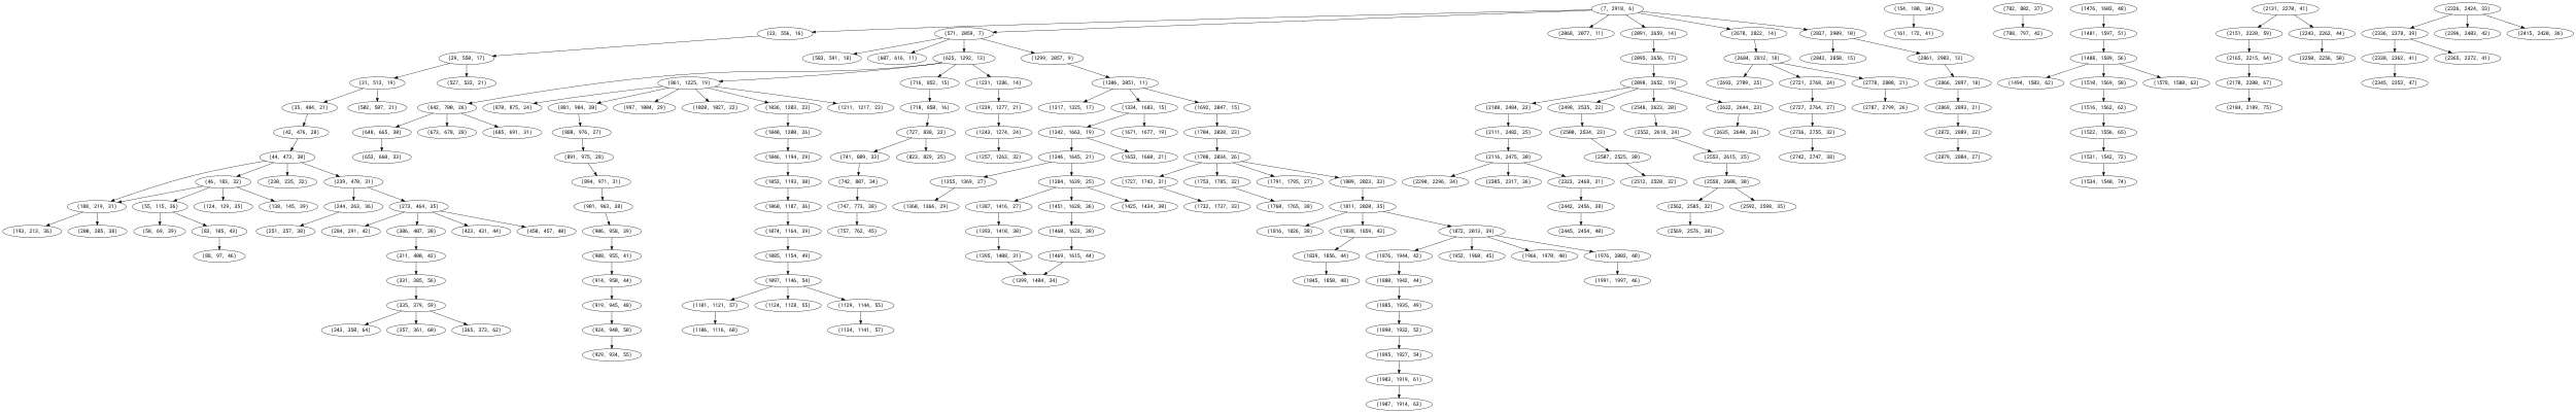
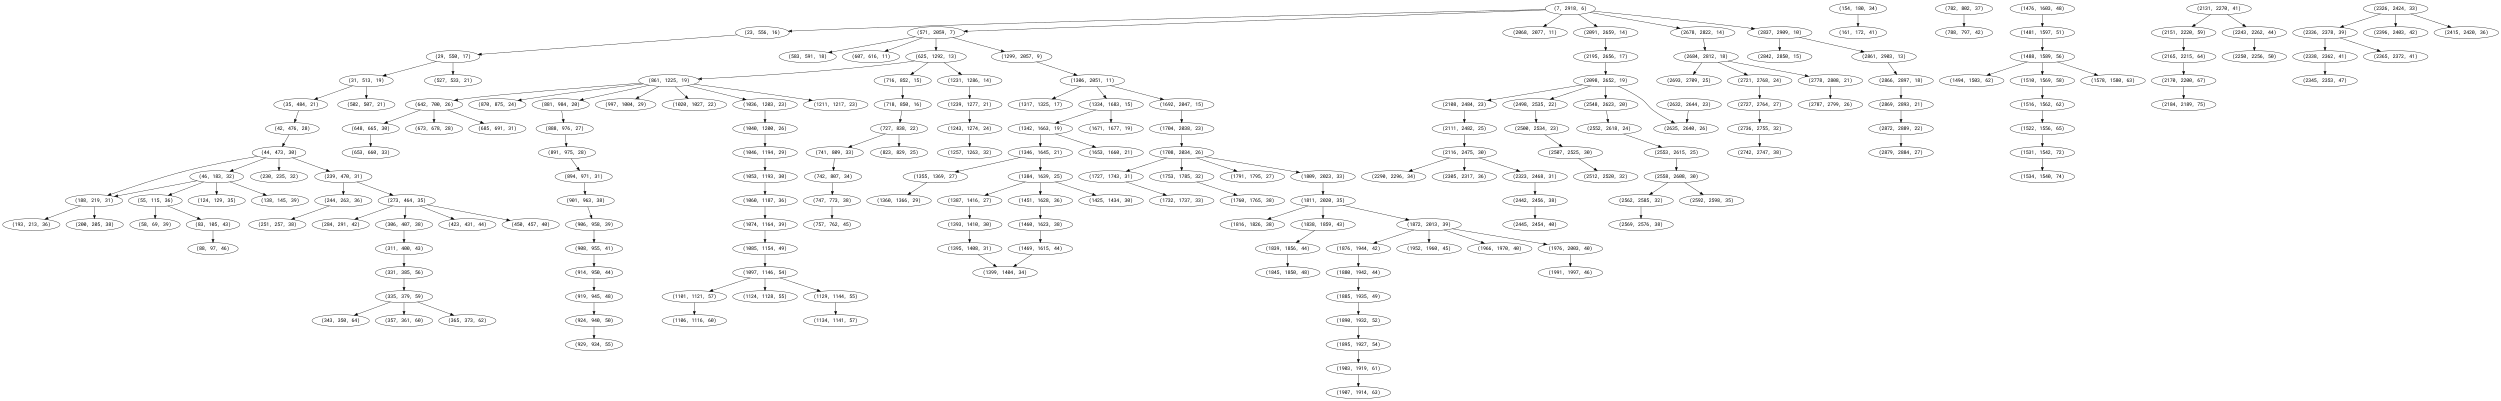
  digraph {
    fontname="Roboto Mono"
    node [fontname="Roboto Mono"]
    edge [fontname="Roboto Mono"]
    "(7, 2918, 6)"
    "(23, 556, 16)"
    "(571, 2059, 7)"
    "(2068, 2077, 11)"
    "(2091, 2659, 14)"
    "(2678, 2822, 14)"
    "(2837, 2909, 10)"
    "(29, 550, 17)"
    "(583, 591, 18)"
    "(607, 616, 11)"
    "(625, 1292, 13)"
    "(1299, 2057, 9)"
-   "(2095, 2656, 17)"
+   "(2095, 2656, 17)" [label="(2195, 2656, 17)"]
    "(2684, 2812, 18)"
    "(2842, 2850, 15)"
    "(2861, 2903, 13)"
    "(31, 513, 19)"
    "(527, 533, 21)"
    "(35, 484, 21)"
    "(502, 507, 21)"
    "(42, 476, 28)"
    "(44, 473, 30)"
    "(46, 183, 32)"
    "(188, 219, 31)"
    "(230, 235, 32)"
    "(239, 470, 31)"
    "(55, 115, 36)"
    "(124, 129, 35)"
    "(138, 145, 39)"
    "(193, 213, 36)"
    "(200, 205, 38)"
    "(244, 263, 36)"
    "(273, 464, 35)"
    "(58, 69, 39)"
    "(83, 105, 43)"
    "(154, 180, 34)"
    "(161, 172, 41)"
    "(88, 97, 46)"
    "(251, 257, 38)"
    "(284, 291, 42)"
    "(306, 407, 38)"
    "(423, 431, 44)"
    "(450, 457, 40)"
    "(311, 400, 43)"
    "(331, 385, 56)"
    "(335, 379, 59)"
    "(343, 350, 64)"
    "(357, 361, 60)"
    "(365, 373, 62)"
    "(642, 700, 26)"
    "(716, 852, 15)"
    "(861, 1225, 19)"
    "(1231, 1286, 14)"
    "(1306, 2051, 11)"
    "(648, 665, 30)"
    "(673, 678, 28)"
    "(685, 691, 31)"
    "(718, 850, 16)"
    "(870, 875, 24)"
    "(881, 984, 20)"
    "(997, 1004, 29)"
    "(1020, 1027, 22)"
    "(1036, 1203, 23)"
    "(1211, 1217, 23)"
    "(1239, 1277, 21)"
    "(653, 660, 33)"
    "(727, 838, 22)"
    "(741, 809, 33)"
    "(823, 829, 25)"
    "(742, 807, 34)"
    "(747, 773, 38)"
    "(757, 762, 45)"
    "(782, 802, 37)"
    "(788, 797, 42)"
    "(888, 976, 27)"
    "(1040, 1200, 26)"
    "(891, 975, 28)"
    "(894, 971, 31)"
    "(901, 963, 38)"
    "(906, 958, 39)"
    "(908, 955, 41)"
    "(914, 950, 44)"
    "(919, 945, 48)"
    "(924, 940, 50)"
    "(929, 934, 55)"
    "(1046, 1194, 29)"
    "(1053, 1193, 30)"
    "(1060, 1187, 36)"
    "(1074, 1164, 39)"
    "(1085, 1154, 49)"
    "(1097, 1146, 54)"
    "(1101, 1121, 57)"
    "(1124, 1128, 55)"
    "(1129, 1144, 55)"
    "(1106, 1116, 60)"
    "(1134, 1141, 57)"
    "(1243, 1274, 24)"
    "(1257, 1263, 32)"
    "(1317, 1325, 17)"
    "(1334, 1683, 15)"
    "(1692, 2047, 15)"
    "(1342, 1663, 19)"
    "(1671, 1677, 19)"
    "(1704, 2038, 23)"
    "(1346, 1645, 21)"
    "(1653, 1660, 21)"
    "(1355, 1369, 27)"
    "(1384, 1639, 25)"
    "(1360, 1366, 29)"
    "(1387, 1416, 27)"
    "(1425, 1434, 30)"
    "(1451, 1628, 36)"
    "(1393, 1410, 30)"
    "(1460, 1623, 38)"
    "(1395, 1408, 31)"
    "(1399, 1404, 34)"
    "(1469, 1615, 44)"
    "(1476, 1603, 48)"
    "(1481, 1597, 51)"
    "(1488, 1589, 56)"
    "(1494, 1503, 62)"
    "(1510, 1569, 58)"
    "(1578, 1580, 63)"
    "(1516, 1562, 62)"
    "(1522, 1556, 65)"
    "(1531, 1542, 72)"
    "(1534, 1540, 74)"
    "(1708, 2034, 26)"
    "(1727, 1743, 31)"
    "(1753, 1785, 32)"
    "(1791, 1795, 27)"
    "(1809, 2023, 33)"
    "(1732, 1737, 33)"
    "(1760, 1765, 38)"
    "(1811, 2020, 35)"
    "(1816, 1826, 38)"
    "(1838, 1859, 43)"
    "(1872, 2013, 39)"
    "(1839, 1856, 44)"
    "(1876, 1944, 42)"
    "(1952, 1960, 45)"
    "(1966, 1970, 40)"
    "(1976, 2003, 40)"
    "(1845, 1850, 48)"
    "(1880, 1942, 44)"
    "(1991, 1997, 46)"
    "(1885, 1935, 49)"
    "(1890, 1932, 52)"
    "(1895, 1927, 54)"
    "(1903, 1919, 61)"
    "(1907, 1914, 63)"
    "(2098, 2652, 19)"
    "(2108, 2484, 23)"
    "(2498, 2535, 22)"
    "(2548, 2623, 20)"
    "(2632, 2644, 23)"
    "(2111, 2482, 25)"
    "(2500, 2534, 23)"
    "(2552, 2618, 24)"
    "(2635, 2640, 26)"
    "(2116, 2475, 30)"
    "(2290, 2296, 34)"
    "(2305, 2317, 36)"
    "(2323, 2468, 31)"
    "(2442, 2456, 38)"
    "(2131, 2270, 41)"
    "(2151, 2220, 59)"
    "(2243, 2262, 44)"
    "(2165, 2215, 64)"
    "(2250, 2256, 50)"
    "(2170, 2200, 67)"
    "(2184, 2189, 75)"
    "(2326, 2424, 33)"
    "(2336, 2378, 39)"
    "(2396, 2403, 42)"
    "(2415, 2420, 36)"
    "(2445, 2454, 40)"
    "(2338, 2362, 41)"
    "(2365, 2372, 41)"
    "(2345, 2353, 47)"
    "(2507, 2525, 30)"
    "(2512, 2520, 32)"
    "(2553, 2615, 25)"
    "(2558, 2608, 30)"
    "(2562, 2585, 32)"
    "(2592, 2598, 35)"
    "(2569, 2576, 38)"
    "(2693, 2709, 25)"
    "(2721, 2768, 24)"
    "(2778, 2808, 21)"
    "(2727, 2764, 27)"
    "(2787, 2799, 26)"
    "(2736, 2755, 32)"
    "(2742, 2747, 38)"
    "(2866, 2897, 18)"
    "(2869, 2893, 21)"
    "(2872, 2889, 22)"
    "(2879, 2884, 27)"
    "(7, 2918, 6)" -> "(23, 556, 16)"
    "(7, 2918, 6)" -> "(571, 2059, 7)"
    "(7, 2918, 6)" -> "(2068, 2077, 11)"
    "(7, 2918, 6)" -> "(2091, 2659, 14)"
    "(7, 2918, 6)" -> "(2678, 2822, 14)"
    "(7, 2918, 6)" -> "(2837, 2909, 10)"
    "(23, 556, 16)" -> "(29, 550, 17)"
    "(571, 2059, 7)" -> "(583, 591, 18)"
    "(571, 2059, 7)" -> "(607, 616, 11)"
    "(571, 2059, 7)" -> "(625, 1292, 13)"
    "(571, 2059, 7)" -> "(1299, 2057, 9)"
    "(2091, 2659, 14)" -> "(2095, 2656, 17)"
    "(2678, 2822, 14)" -> "(2684, 2812, 18)"
    "(2837, 2909, 10)" -> "(2842, 2850, 15)"
    "(2837, 2909, 10)" -> "(2861, 2903, 13)"
    "(29, 550, 17)" -> "(31, 513, 19)"
    "(29, 550, 17)" -> "(527, 533, 21)"
-   "(625, 1292, 13)" -> "(642, 700, 26)"
+   "(861, 1225, 19)" -> "(642, 700, 26)"
    "(625, 1292, 13)" -> "(716, 852, 15)"
    "(625, 1292, 13)" -> "(861, 1225, 19)"
    "(625, 1292, 13)" -> "(1231, 1286, 14)"
    "(1299, 2057, 9)" -> "(1306, 2051, 11)"
    "(2095, 2656, 17)" -> "(2098, 2652, 19)"
    "(2684, 2812, 18)" -> "(2693, 2709, 25)"
    "(2684, 2812, 18)" -> "(2721, 2768, 24)"
    "(2684, 2812, 18)" -> "(2778, 2808, 21)"
    "(2861, 2903, 13)" -> "(2866, 2897, 18)"
    "(31, 513, 19)" -> "(35, 484, 21)"
    "(31, 513, 19)" -> "(502, 507, 21)"
    "(35, 484, 21)" -> "(42, 476, 28)"
    "(42, 476, 28)" -> "(44, 473, 30)"
    "(44, 473, 30)" -> "(46, 183, 32)"
    "(44, 473, 30)" -> "(188, 219, 31)"
    "(44, 473, 30)" -> "(230, 235, 32)"
    "(44, 473, 30)" -> "(239, 470, 31)"
    "(46, 183, 32)" -> "(188, 219, 31)"
    "(46, 183, 32)" -> "(55, 115, 36)"
    "(46, 183, 32)" -> "(124, 129, 35)"
    "(46, 183, 32)" -> "(138, 145, 39)"
    "(188, 219, 31)" -> "(193, 213, 36)"
    "(188, 219, 31)" -> "(200, 205, 38)"
    "(239, 470, 31)" -> "(244, 263, 36)"
    "(239, 470, 31)" -> "(273, 464, 35)"
    "(55, 115, 36)" -> "(58, 69, 39)"
    "(55, 115, 36)" -> "(83, 105, 43)"
    "(244, 263, 36)" -> "(251, 257, 38)"
    "(273, 464, 35)" -> "(284, 291, 42)"
    "(273, 464, 35)" -> "(306, 407, 38)"
    "(273, 464, 35)" -> "(423, 431, 44)"
    "(273, 464, 35)" -> "(450, 457, 40)"
    "(83, 105, 43)" -> "(88, 97, 46)"
    "(154, 180, 34)" -> "(161, 172, 41)"
    "(306, 407, 38)" -> "(311, 400, 43)"
    "(311, 400, 43)" -> "(331, 385, 56)"
    "(331, 385, 56)" -> "(335, 379, 59)"
    "(335, 379, 59)" -> "(343, 350, 64)"
    "(335, 379, 59)" -> "(357, 361, 60)"
    "(335, 379, 59)" -> "(365, 373, 62)"
    "(642, 700, 26)" -> "(648, 665, 30)"
    "(642, 700, 26)" -> "(673, 678, 28)"
    "(642, 700, 26)" -> "(685, 691, 31)"
    "(716, 852, 15)" -> "(718, 850, 16)"
    "(861, 1225, 19)" -> "(870, 875, 24)"
    "(861, 1225, 19)" -> "(881, 984, 20)"
    "(861, 1225, 19)" -> "(997, 1004, 29)"
    "(861, 1225, 19)" -> "(1020, 1027, 22)"
    "(861, 1225, 19)" -> "(1036, 1203, 23)"
    "(861, 1225, 19)" -> "(1211, 1217, 23)"
    "(1231, 1286, 14)" -> "(1239, 1277, 21)"
    "(1306, 2051, 11)" -> "(1317, 1325, 17)"
    "(1306, 2051, 11)" -> "(1334, 1683, 15)"
    "(1306, 2051, 11)" -> "(1692, 2047, 15)"
    "(648, 665, 30)" -> "(653, 660, 33)"
    "(718, 850, 16)" -> "(727, 838, 22)"
    "(881, 984, 20)" -> "(888, 976, 27)"
    "(1036, 1203, 23)" -> "(1040, 1200, 26)"
    "(1239, 1277, 21)" -> "(1243, 1274, 24)"
    "(727, 838, 22)" -> "(741, 809, 33)"
    "(727, 838, 22)" -> "(823, 829, 25)"
    "(741, 809, 33)" -> "(742, 807, 34)"
    "(742, 807, 34)" -> "(747, 773, 38)"
    "(747, 773, 38)" -> "(757, 762, 45)"
    "(782, 802, 37)" -> "(788, 797, 42)"
    "(888, 976, 27)" -> "(891, 975, 28)"
    "(1040, 1200, 26)" -> "(1046, 1194, 29)"
    "(891, 975, 28)" -> "(894, 971, 31)"
    "(894, 971, 31)" -> "(901, 963, 38)"
    "(901, 963, 38)" -> "(906, 958, 39)"
    "(906, 958, 39)" -> "(908, 955, 41)"
    "(908, 955, 41)" -> "(914, 950, 44)"
    "(914, 950, 44)" -> "(919, 945, 48)"
    "(919, 945, 48)" -> "(924, 940, 50)"
    "(924, 940, 50)" -> "(929, 934, 55)"
    "(1046, 1194, 29)" -> "(1053, 1193, 30)"
    "(1053, 1193, 30)" -> "(1060, 1187, 36)"
    "(1060, 1187, 36)" -> "(1074, 1164, 39)"
    "(1074, 1164, 39)" -> "(1085, 1154, 49)"
    "(1085, 1154, 49)" -> "(1097, 1146, 54)"
    "(1097, 1146, 54)" -> "(1101, 1121, 57)"
    "(1097, 1146, 54)" -> "(1124, 1128, 55)"
    "(1097, 1146, 54)" -> "(1129, 1144, 55)"
    "(1101, 1121, 57)" -> "(1106, 1116, 60)"
    "(1129, 1144, 55)" -> "(1134, 1141, 57)"
    "(1243, 1274, 24)" -> "(1257, 1263, 32)"
    "(1334, 1683, 15)" -> "(1342, 1663, 19)"
    "(1334, 1683, 15)" -> "(1671, 1677, 19)"
    "(1692, 2047, 15)" -> "(1704, 2038, 23)"
    "(1342, 1663, 19)" -> "(1346, 1645, 21)"
    "(1342, 1663, 19)" -> "(1653, 1660, 21)"
    "(1704, 2038, 23)" -> "(1708, 2034, 26)"
    "(1346, 1645, 21)" -> "(1355, 1369, 27)"
    "(1346, 1645, 21)" -> "(1384, 1639, 25)"
    "(1355, 1369, 27)" -> "(1360, 1366, 29)"
    "(1384, 1639, 25)" -> "(1387, 1416, 27)"
    "(1384, 1639, 25)" -> "(1425, 1434, 30)"
    "(1384, 1639, 25)" -> "(1451, 1628, 36)"
    "(1387, 1416, 27)" -> "(1393, 1410, 30)"
    "(1451, 1628, 36)" -> "(1460, 1623, 38)"
    "(1393, 1410, 30)" -> "(1395, 1408, 31)"
    "(1460, 1623, 38)" -> "(1469, 1615, 44)"
    "(1395, 1408, 31)" -> "(1399, 1404, 34)"
    "(1469, 1615, 44)" -> "(1399, 1404, 34)"
    "(1476, 1603, 48)" -> "(1481, 1597, 51)"
    "(1481, 1597, 51)" -> "(1488, 1589, 56)"
    "(1488, 1589, 56)" -> "(1494, 1503, 62)"
    "(1488, 1589, 56)" -> "(1510, 1569, 58)"
    "(1488, 1589, 56)" -> "(1578, 1580, 63)"
    "(1510, 1569, 58)" -> "(1516, 1562, 62)"
    "(1516, 1562, 62)" -> "(1522, 1556, 65)"
    "(1522, 1556, 65)" -> "(1531, 1542, 72)"
    "(1531, 1542, 72)" -> "(1534, 1540, 74)"
    "(1708, 2034, 26)" -> "(1727, 1743, 31)"
    "(1708, 2034, 26)" -> "(1753, 1785, 32)"
    "(1708, 2034, 26)" -> "(1791, 1795, 27)"
    "(1708, 2034, 26)" -> "(1809, 2023, 33)"
    "(1727, 1743, 31)" -> "(1732, 1737, 33)"
    "(1753, 1785, 32)" -> "(1760, 1765, 38)"
    "(1809, 2023, 33)" -> "(1811, 2020, 35)"
    "(1811, 2020, 35)" -> "(1816, 1826, 38)"
    "(1811, 2020, 35)" -> "(1838, 1859, 43)"
    "(1811, 2020, 35)" -> "(1872, 2013, 39)"
    "(1838, 1859, 43)" -> "(1839, 1856, 44)"
    "(1872, 2013, 39)" -> "(1876, 1944, 42)"
    "(1872, 2013, 39)" -> "(1952, 1960, 45)"
    "(1872, 2013, 39)" -> "(1966, 1970, 40)"
    "(1872, 2013, 39)" -> "(1976, 2003, 40)"
    "(1839, 1856, 44)" -> "(1845, 1850, 48)"
    "(1876, 1944, 42)" -> "(1880, 1942, 44)"
    "(1976, 2003, 40)" -> "(1991, 1997, 46)"
    "(1880, 1942, 44)" -> "(1885, 1935, 49)"
    "(1885, 1935, 49)" -> "(1890, 1932, 52)"
    "(1890, 1932, 52)" -> "(1895, 1927, 54)"
    "(1895, 1927, 54)" -> "(1903, 1919, 61)"
    "(1903, 1919, 61)" -> "(1907, 1914, 63)"
    "(2098, 2652, 19)" -> "(2108, 2484, 23)"
    "(2098, 2652, 19)" -> "(2498, 2535, 22)"
    "(2098, 2652, 19)" -> "(2548, 2623, 20)"
-   "(2098, 2652, 19)" -> "(2632, 2644, 23)"
+   "(2098, 2652, 19)" -> "(2635, 2640, 26)"
    "(2108, 2484, 23)" -> "(2111, 2482, 25)"
    "(2498, 2535, 22)" -> "(2500, 2534, 23)"
    "(2548, 2623, 20)" -> "(2552, 2618, 24)"
    "(2632, 2644, 23)" -> "(2635, 2640, 26)"
    "(2111, 2482, 25)" -> "(2116, 2475, 30)"
    "(2500, 2534, 23)" -> "(2507, 2525, 30)"
    "(2552, 2618, 24)" -> "(2553, 2615, 25)"
    "(2116, 2475, 30)" -> "(2290, 2296, 34)"
    "(2116, 2475, 30)" -> "(2305, 2317, 36)"
    "(2116, 2475, 30)" -> "(2323, 2468, 31)"
    "(2323, 2468, 31)" -> "(2442, 2456, 38)"
    "(2442, 2456, 38)" -> "(2445, 2454, 40)"
    "(2131, 2270, 41)" -> "(2151, 2220, 59)"
    "(2131, 2270, 41)" -> "(2243, 2262, 44)"
    "(2151, 2220, 59)" -> "(2165, 2215, 64)"
    "(2243, 2262, 44)" -> "(2250, 2256, 50)"
    "(2165, 2215, 64)" -> "(2170, 2200, 67)"
    "(2170, 2200, 67)" -> "(2184, 2189, 75)"
    "(2326, 2424, 33)" -> "(2336, 2378, 39)"
    "(2326, 2424, 33)" -> "(2396, 2403, 42)"
    "(2326, 2424, 33)" -> "(2415, 2420, 36)"
    "(2336, 2378, 39)" -> "(2338, 2362, 41)"
    "(2336, 2378, 39)" -> "(2365, 2372, 41)"
    "(2338, 2362, 41)" -> "(2345, 2353, 47)"
    "(2507, 2525, 30)" -> "(2512, 2520, 32)"
    "(2553, 2615, 25)" -> "(2558, 2608, 30)"
    "(2558, 2608, 30)" -> "(2562, 2585, 32)"
    "(2558, 2608, 30)" -> "(2592, 2598, 35)"
    "(2562, 2585, 32)" -> "(2569, 2576, 38)"
    "(2721, 2768, 24)" -> "(2727, 2764, 27)"
    "(2778, 2808, 21)" -> "(2787, 2799, 26)"
    "(2727, 2764, 27)" -> "(2736, 2755, 32)"
    "(2736, 2755, 32)" -> "(2742, 2747, 38)"
    "(2866, 2897, 18)" -> "(2869, 2893, 21)"
    "(2869, 2893, 21)" -> "(2872, 2889, 22)"
    "(2872, 2889, 22)" -> "(2879, 2884, 27)"
  }
